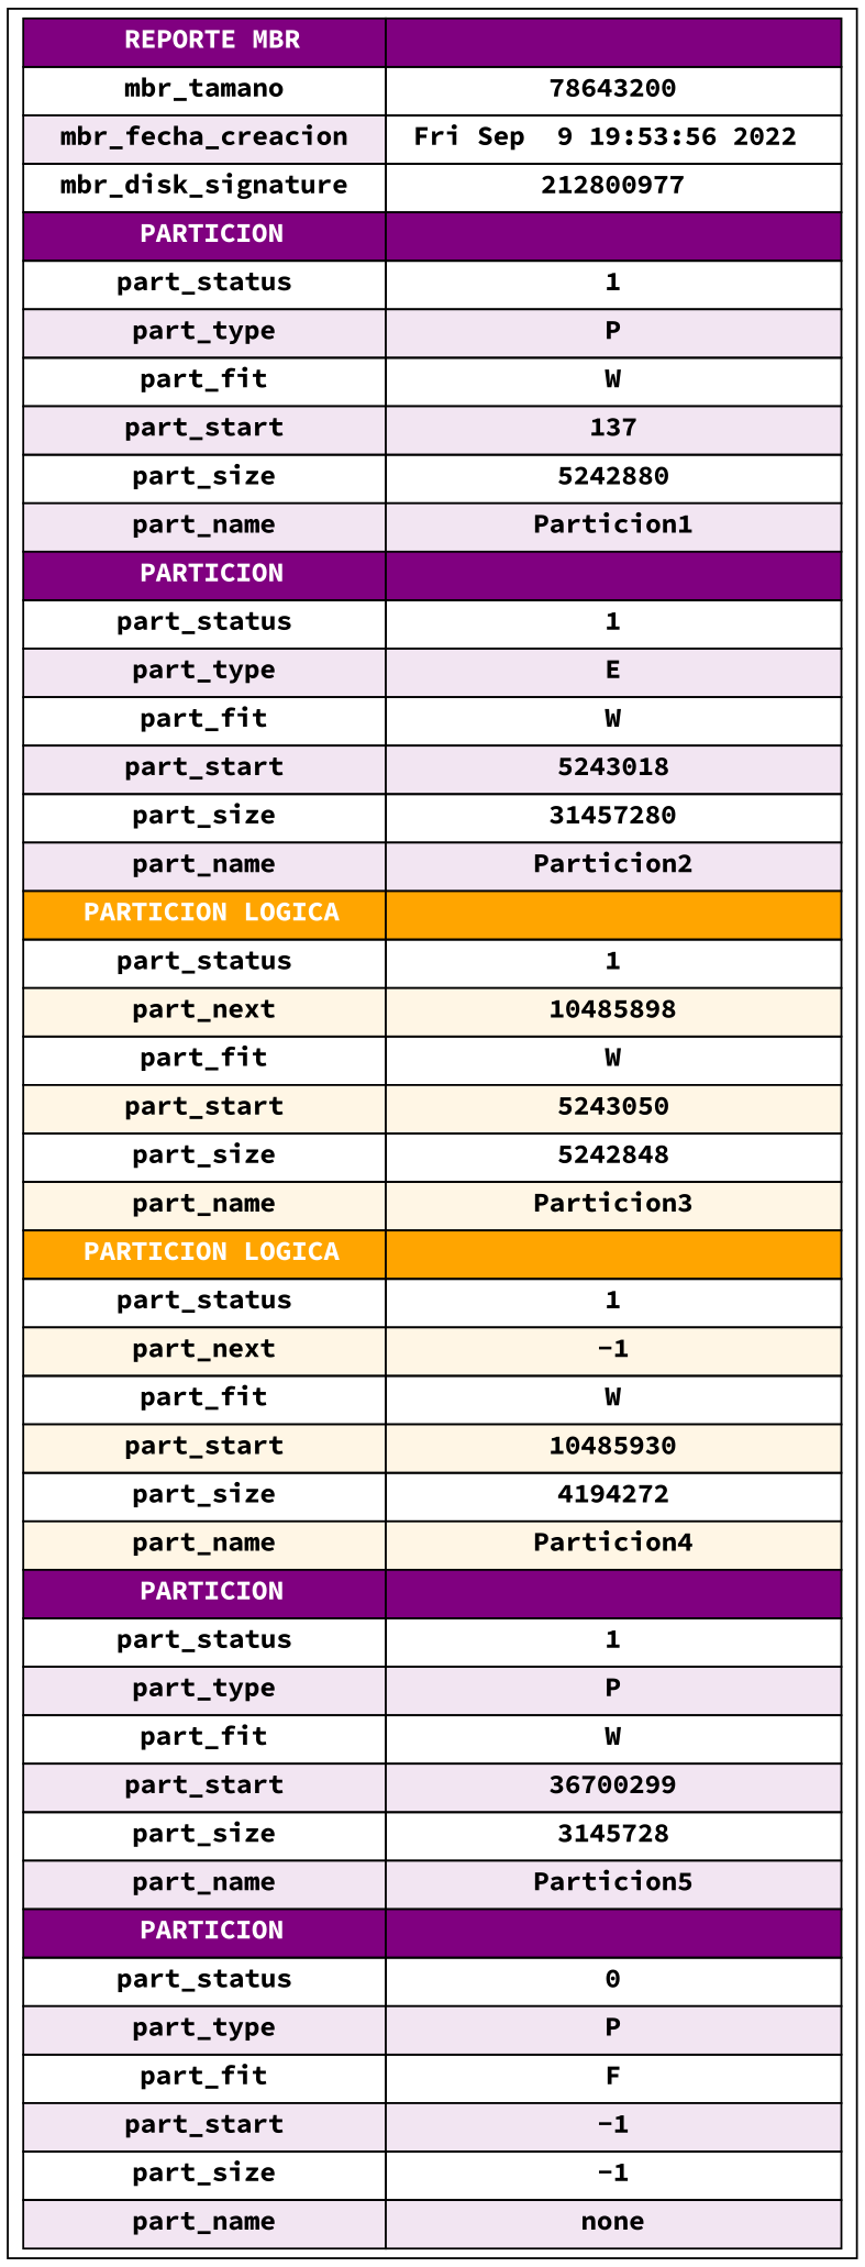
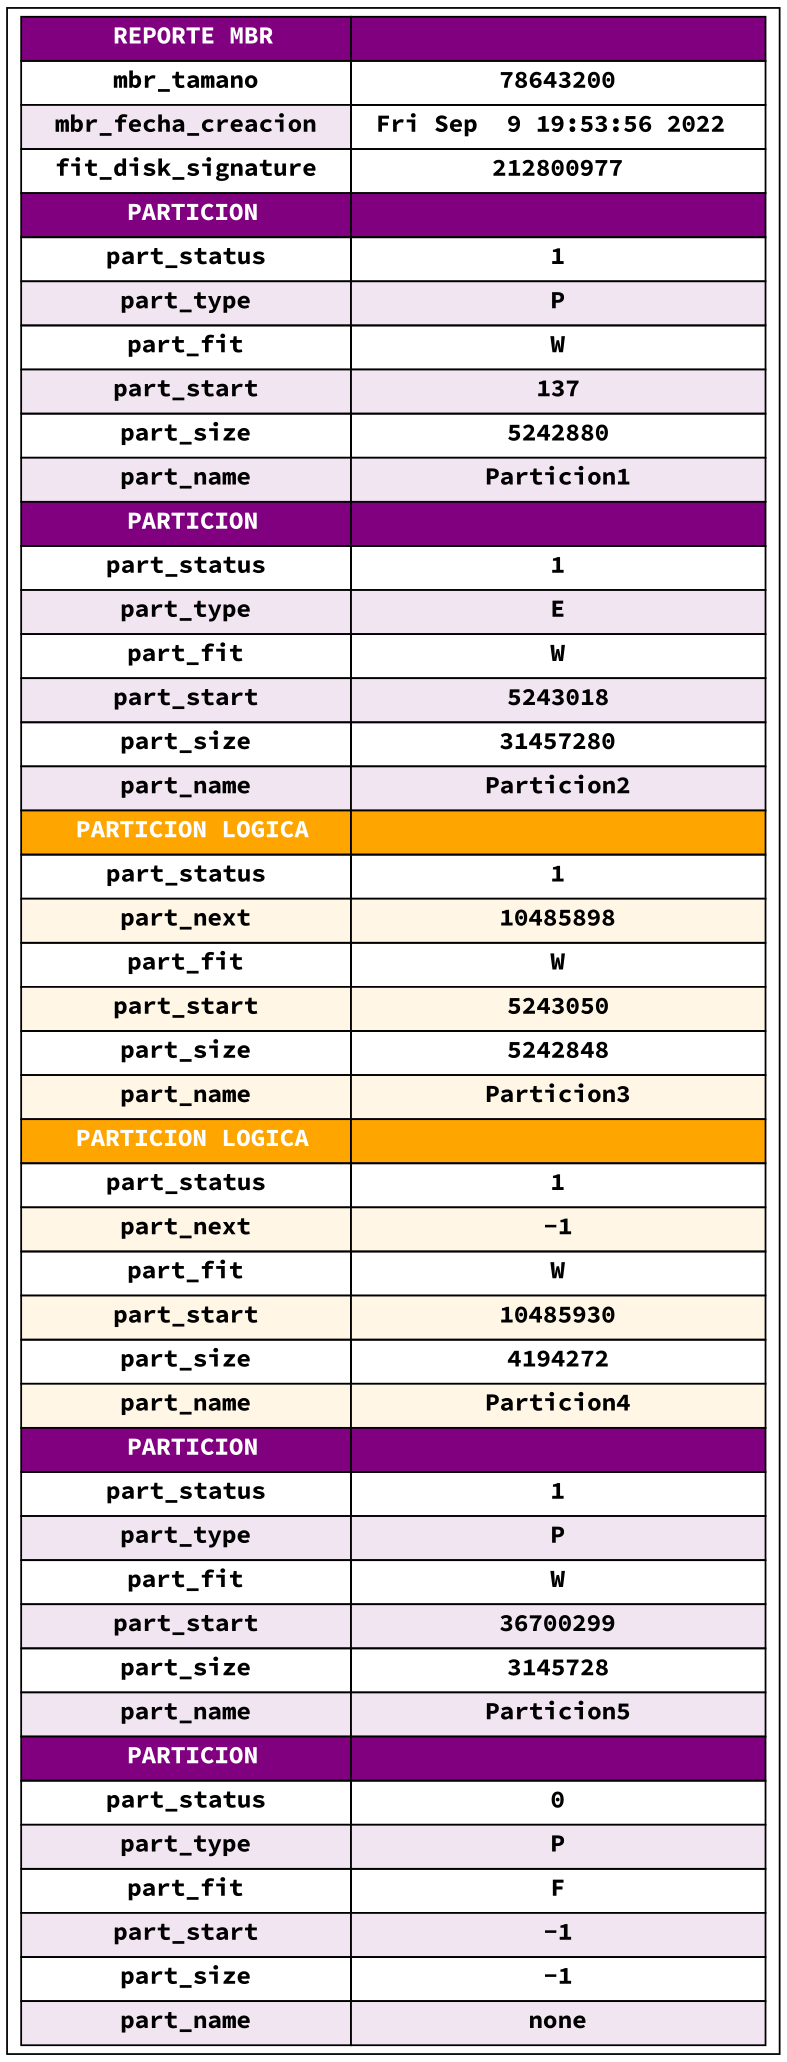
  digraph {
    fontname="Source Code Pro"
    rankdir=LR
-   n1 [fontname="Source Code Pro" label=<<table border="0" cellborder="1" cellspacing="0" cellpadding="4">             <tr> <td bgcolor="#800080">  <font color="white"> <b>REPORTE MBR</b> </font> </td> <td bgcolor="#800080"></td> </tr>             <tr> <td> <b>mbr_tamano</b> </td> <td> <b>78643200</b> </td> </tr>             <tr> <td bgcolor="#f2e5f2"> <b>mbr_fecha_creacion</b> </td> <td> <b>Fri Sep  9 19:53:56 2022 </b> </td> </tr>             <tr> <td> <b>mbr_disk_signature</b> </td> <td> <b>212800977</b> </td> </tr>             <tr> <td bgcolor="#800080">  <font color="white"> <b>PARTICION</b> </font> </td> <td bgcolor="#800080"></td> </tr>             <tr> <td> <b>part_status</b> </td> <td> <b>1</b> </td> </tr>             <tr> <td bgcolor="#f2e5f2"> <b>part_type</b> </td> <td bgcolor="#f2e5f2"> <b>P</b> </td> </tr>             <tr> <td> <b>part_fit</b> </td> <td> <b>W</b> </td> </tr>             <tr> <td bgcolor="#f2e5f2"> <b>part_start</b> </td> <td bgcolor="#f2e5f2"> <b>137</b> </td> </tr>             <tr> <td> <b>part_size</b> </td> <td> <b>5242880</b> </td> </tr>             <tr> <td bgcolor="#f2e5f2"> <b>part_name</b> </td> <td bgcolor="#f2e5f2"> <b>Particion1</b> </td> </tr>             <tr> <td bgcolor="#800080">  <font color="white"> <b>PARTICION</b> </font> </td> <td bgcolor="#800080"></td> </tr>             <tr> <td> <b>part_status</b> </td> <td> <b>1</b> </td> </tr>             <tr> <td bgcolor="#f2e5f2"> <b>part_type</b> </td> <td bgcolor="#f2e5f2"> <b>E</b> </td> </tr>             <tr> <td> <b>part_fit</b> </td> <td> <b>W</b> </td> </tr>             <tr> <td bgcolor="#f2e5f2"> <b>part_start</b> </td> <td bgcolor="#f2e5f2"> <b>5243018</b> </td> </tr>             <tr> <td> <b>part_size</b> </td> <td> <b>31457280</b> </td> </tr>             <tr> <td bgcolor="#f2e5f2"> <b>part_name</b> </td> <td bgcolor="#f2e5f2"> <b>Particion2</b> </td> </tr>             <tr> <td bgcolor="#ffa500">  <font color="white"> <b>PARTICION LOGICA</b> </font> </td> <td bgcolor="#ffa500"></td> </tr>             <tr> <td> <b>part_status</b> </td> <td> <b>1</b> </td> </tr>             <tr> <td bgcolor="#fff6e5"> <b>part_next</b> </td> <td bgcolor="#fff6e5"> <b>10485898</b> </td> </tr>             <tr> <td> <b>part_fit</b> </td> <td> <b>W</b> </td> </tr>             <tr> <td bgcolor="#fff6e5"> <b>part_start</b> </td> <td bgcolor="#fff6e5"> <b>5243050</b> </td> </tr>             <tr> <td> <b>part_size</b> </td> <td> <b>5242848</b> </td> </tr>             <tr> <td bgcolor="#fff6e5"> <b>part_name</b> </td> <td bgcolor="#fff6e5"> <b>Particion3</b> </td> </tr>             <tr> <td bgcolor="#ffa500">  <font color="white"> <b>PARTICION LOGICA</b> </font> </td> <td bgcolor="#ffa500"></td> </tr>             <tr> <td> <b>part_status</b> </td> <td> <b>1</b> </td> </tr>             <tr> <td bgcolor="#fff6e5"> <b>part_next</b> </td> <td bgcolor="#fff6e5"> <b>-1</b> </td> </tr>             <tr> <td> <b>part_fit</b> </td> <td> <b>W</b> </td> </tr>             <tr> <td bgcolor="#fff6e5"> <b>part_start</b> </td> <td bgcolor="#fff6e5"> <b>10485930</b> </td> </tr>             <tr> <td> <b>part_size</b> </td> <td> <b>4194272</b> </td> </tr>             <tr> <td bgcolor="#fff6e5"> <b>part_name</b> </td> <td bgcolor="#fff6e5"> <b>Particion4</b> </td> </tr>             <tr> <td bgcolor="#800080">  <font color="white"> <b>PARTICION</b> </font> </td> <td bgcolor="#800080"></td> </tr>             <tr> <td> <b>part_status</b> </td> <td> <b>1</b> </td> </tr>             <tr> <td bgcolor="#f2e5f2"> <b>part_type</b> </td> <td bgcolor="#f2e5f2"> <b>P</b> </td> </tr>             <tr> <td> <b>part_fit</b> </td> <td> <b>W</b> </td> </tr>             <tr> <td bgcolor="#f2e5f2"> <b>part_start</b> </td> <td bgcolor="#f2e5f2"> <b>36700299</b> </td> </tr>             <tr> <td> <b>part_size</b> </td> <td> <b>3145728</b> </td> </tr>             <tr> <td bgcolor="#f2e5f2"> <b>part_name</b> </td> <td bgcolor="#f2e5f2"> <b>Particion5</b> </td> </tr>             <tr> <td bgcolor="#800080">  <font color="white"> <b>PARTICION</b> </font> </td> <td bgcolor="#800080"></td> </tr>             <tr> <td> <b>part_status</b> </td> <td> <b>0</b> </td> </tr>             <tr> <td bgcolor="#f2e5f2"> <b>part_type</b> </td> <td bgcolor="#f2e5f2"> <b>P</b> </td> </tr>             <tr> <td> <b>part_fit</b> </td> <td> <b>F</b> </td> </tr>             <tr> <td bgcolor="#f2e5f2"> <b>part_start</b> </td> <td bgcolor="#f2e5f2"> <b>-1</b> </td> </tr>             <tr> <td> <b>part_size</b> </td> <td> <b>-1</b> </td> </tr>             <tr> <td bgcolor="#f2e5f2"> <b>part_name</b> </td> <td bgcolor="#f2e5f2"> <b>none</b> </td> </tr>         </table>> shape=record]
+   n1 [fontname="Source Code Pro" label=<<table border="0" cellborder="1" cellspacing="0" cellpadding="4">             <tr> <td bgcolor="#800080">  <font color="white"> <b>REPORTE MBR</b> </font> </td> <td bgcolor="#800080"></td> </tr>             <tr> <td> <b>mbr_tamano</b> </td> <td> <b>78643200</b> </td> </tr>             <tr> <td bgcolor="#f2e5f2"> <b>mbr_fecha_creacion</b> </td> <td> <b>Fri Sep  9 19:53:56 2022 </b> </td> </tr>             <tr> <td> <b>fit_disk_signature</b> </td> <td> <b>212800977</b> </td> </tr>             <tr> <td bgcolor="#800080">  <font color="white"> <b>PARTICION</b> </font> </td> <td bgcolor="#800080"></td> </tr>             <tr> <td> <b>part_status</b> </td> <td> <b>1</b> </td> </tr>             <tr> <td bgcolor="#f2e5f2"> <b>part_type</b> </td> <td bgcolor="#f2e5f2"> <b>P</b> </td> </tr>             <tr> <td> <b>part_fit</b> </td> <td> <b>W</b> </td> </tr>             <tr> <td bgcolor="#f2e5f2"> <b>part_start</b> </td> <td bgcolor="#f2e5f2"> <b>137</b> </td> </tr>             <tr> <td> <b>part_size</b> </td> <td> <b>5242880</b> </td> </tr>             <tr> <td bgcolor="#f2e5f2"> <b>part_name</b> </td> <td bgcolor="#f2e5f2"> <b>Particion1</b> </td> </tr>             <tr> <td bgcolor="#800080">  <font color="white"> <b>PARTICION</b> </font> </td> <td bgcolor="#800080"></td> </tr>             <tr> <td> <b>part_status</b> </td> <td> <b>1</b> </td> </tr>             <tr> <td bgcolor="#f2e5f2"> <b>part_type</b> </td> <td bgcolor="#f2e5f2"> <b>E</b> </td> </tr>             <tr> <td> <b>part_fit</b> </td> <td> <b>W</b> </td> </tr>             <tr> <td bgcolor="#f2e5f2"> <b>part_start</b> </td> <td bgcolor="#f2e5f2"> <b>5243018</b> </td> </tr>             <tr> <td> <b>part_size</b> </td> <td> <b>31457280</b> </td> </tr>             <tr> <td bgcolor="#f2e5f2"> <b>part_name</b> </td> <td bgcolor="#f2e5f2"> <b>Particion2</b> </td> </tr>             <tr> <td bgcolor="#ffa500">  <font color="white"> <b>PARTICION LOGICA</b> </font> </td> <td bgcolor="#ffa500"></td> </tr>             <tr> <td> <b>part_status</b> </td> <td> <b>1</b> </td> </tr>             <tr> <td bgcolor="#fff6e5"> <b>part_next</b> </td> <td bgcolor="#fff6e5"> <b>10485898</b> </td> </tr>             <tr> <td> <b>part_fit</b> </td> <td> <b>W</b> </td> </tr>             <tr> <td bgcolor="#fff6e5"> <b>part_start</b> </td> <td bgcolor="#fff6e5"> <b>5243050</b> </td> </tr>             <tr> <td> <b>part_size</b> </td> <td> <b>5242848</b> </td> </tr>             <tr> <td bgcolor="#fff6e5"> <b>part_name</b> </td> <td bgcolor="#fff6e5"> <b>Particion3</b> </td> </tr>             <tr> <td bgcolor="#ffa500">  <font color="white"> <b>PARTICION LOGICA</b> </font> </td> <td bgcolor="#ffa500"></td> </tr>             <tr> <td> <b>part_status</b> </td> <td> <b>1</b> </td> </tr>             <tr> <td bgcolor="#fff6e5"> <b>part_next</b> </td> <td bgcolor="#fff6e5"> <b>-1</b> </td> </tr>             <tr> <td> <b>part_fit</b> </td> <td> <b>W</b> </td> </tr>             <tr> <td bgcolor="#fff6e5"> <b>part_start</b> </td> <td bgcolor="#fff6e5"> <b>10485930</b> </td> </tr>             <tr> <td> <b>part_size</b> </td> <td> <b>4194272</b> </td> </tr>             <tr> <td bgcolor="#fff6e5"> <b>part_name</b> </td> <td bgcolor="#fff6e5"> <b>Particion4</b> </td> </tr>             <tr> <td bgcolor="#800080">  <font color="white"> <b>PARTICION</b> </font> </td> <td bgcolor="#800080"></td> </tr>             <tr> <td> <b>part_status</b> </td> <td> <b>1</b> </td> </tr>             <tr> <td bgcolor="#f2e5f2"> <b>part_type</b> </td> <td bgcolor="#f2e5f2"> <b>P</b> </td> </tr>             <tr> <td> <b>part_fit</b> </td> <td> <b>W</b> </td> </tr>             <tr> <td bgcolor="#f2e5f2"> <b>part_start</b> </td> <td bgcolor="#f2e5f2"> <b>36700299</b> </td> </tr>             <tr> <td> <b>part_size</b> </td> <td> <b>3145728</b> </td> </tr>             <tr> <td bgcolor="#f2e5f2"> <b>part_name</b> </td> <td bgcolor="#f2e5f2"> <b>Particion5</b> </td> </tr>             <tr> <td bgcolor="#800080">  <font color="white"> <b>PARTICION</b> </font> </td> <td bgcolor="#800080"></td> </tr>             <tr> <td> <b>part_status</b> </td> <td> <b>0</b> </td> </tr>             <tr> <td bgcolor="#f2e5f2"> <b>part_type</b> </td> <td bgcolor="#f2e5f2"> <b>P</b> </td> </tr>             <tr> <td> <b>part_fit</b> </td> <td> <b>F</b> </td> </tr>             <tr> <td bgcolor="#f2e5f2"> <b>part_start</b> </td> <td bgcolor="#f2e5f2"> <b>-1</b> </td> </tr>             <tr> <td> <b>part_size</b> </td> <td> <b>-1</b> </td> </tr>             <tr> <td bgcolor="#f2e5f2"> <b>part_name</b> </td> <td bgcolor="#f2e5f2"> <b>none</b> </td> </tr>         </table>> shape=record]
  }
